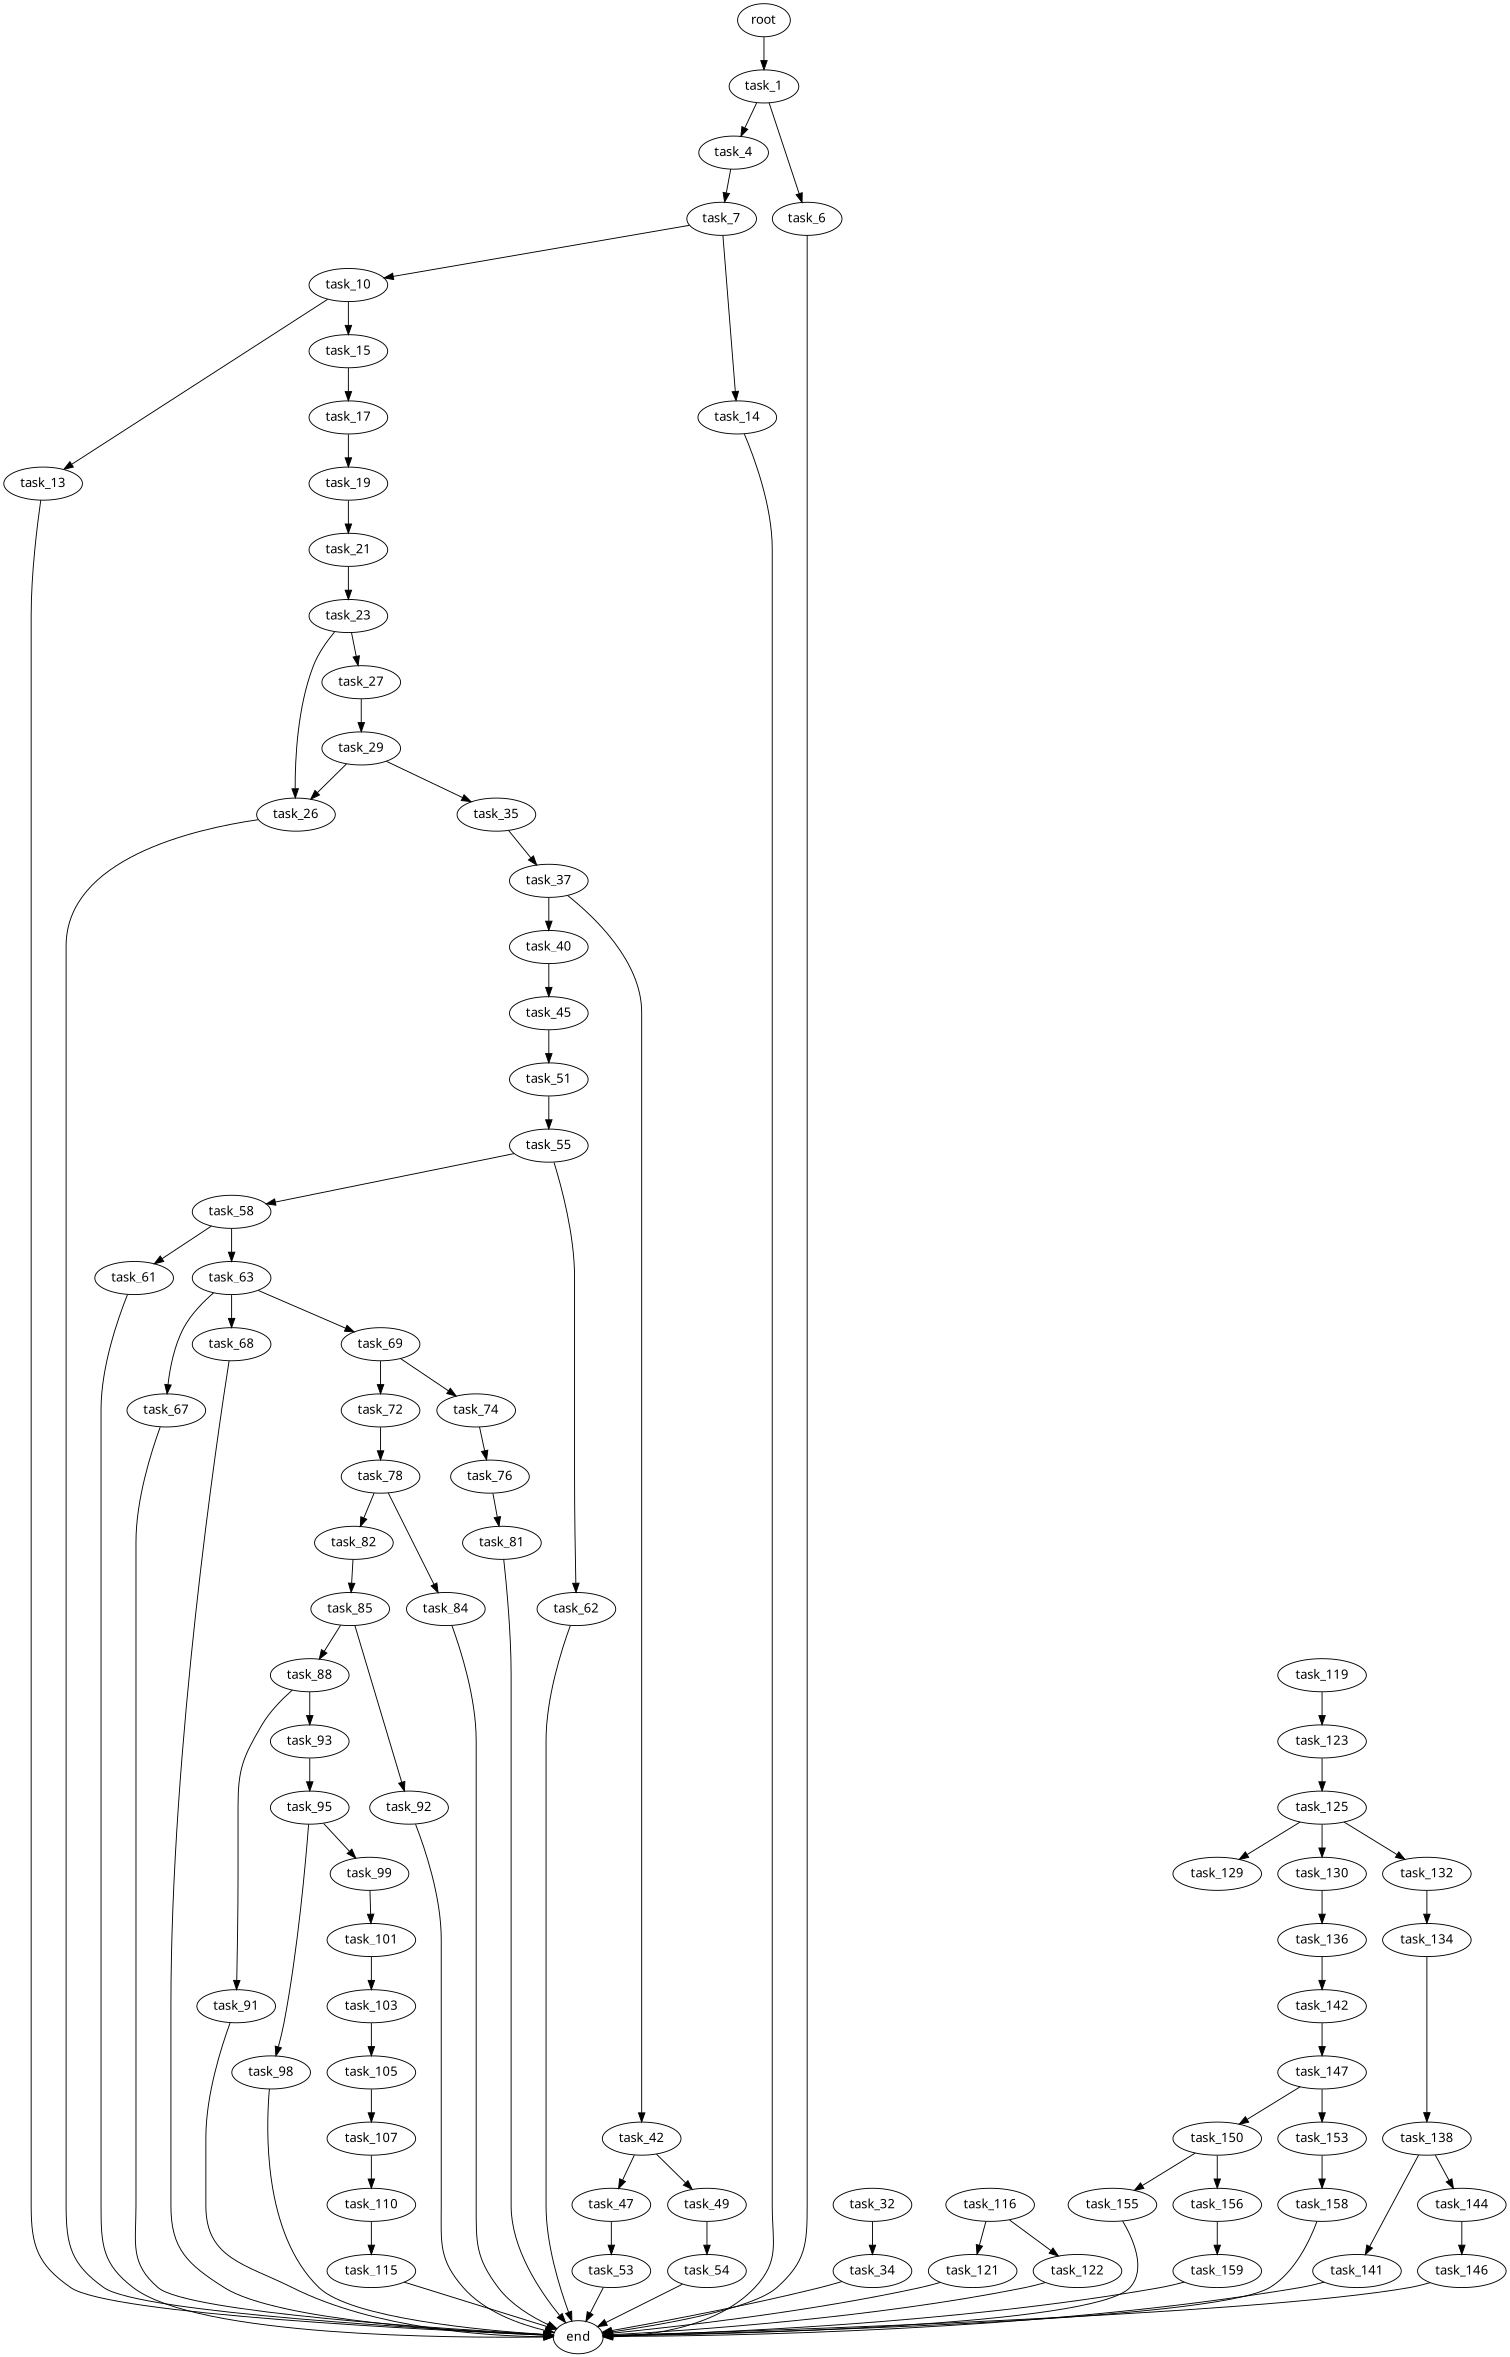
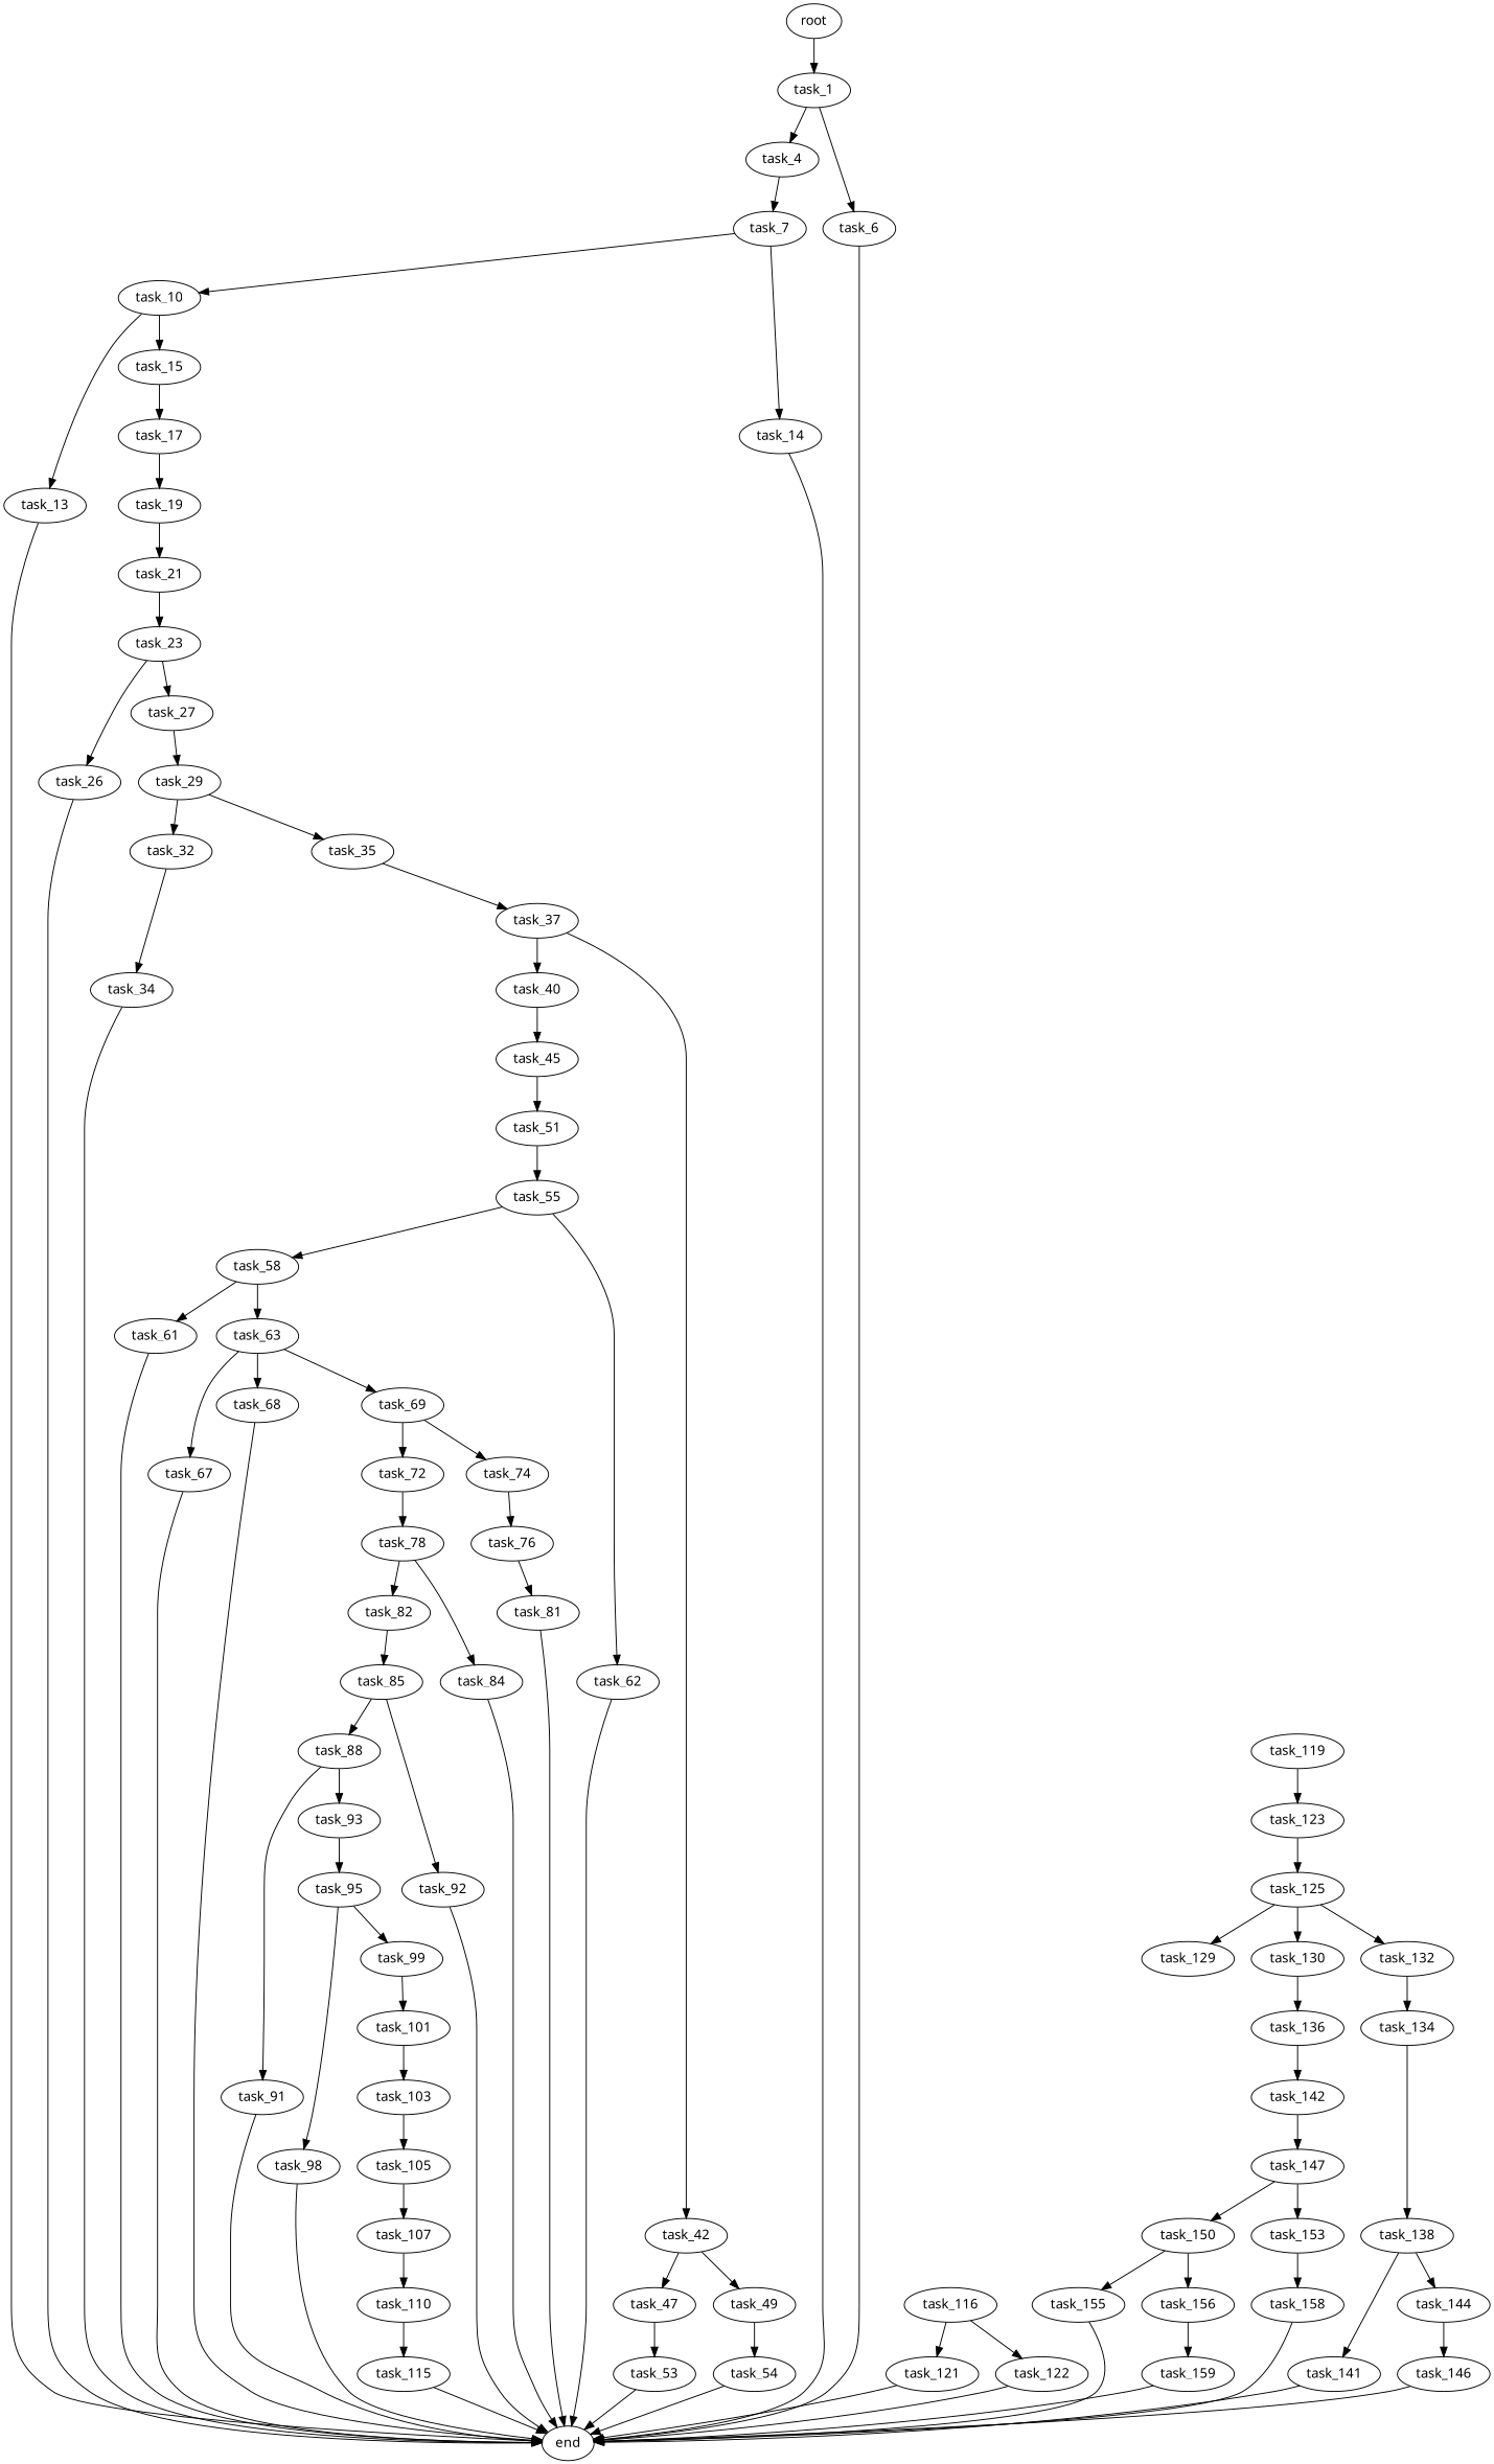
  digraph {
    fontname="Noto Sans"
    node [fontname="Noto Sans"]
    edge [fontname="Noto Sans"]
    root
    task_1
    task_4
    task_6
    task_7
    end
    task_10
    task_14
    task_13
    task_15
    task_17
    task_19
    task_21
    task_23
    task_26
    task_27
    task_29
    task_32
    task_35
    task_34
    task_37
    task_40
    task_42
    task_45
    task_47
    task_49
    task_51
    task_53
    task_54
    task_55
    task_58
    task_62
    task_61
    task_63
    task_67
    task_68
    task_69
    task_72
    task_74
    task_78
    task_76
    task_82
    task_84
    task_81
    task_85
    task_88
    task_92
    task_91
    task_93
    task_95
    task_98
    task_99
    task_101
    task_103
    task_105
    task_107
    task_110
    task_115
    task_116
    task_121
    task_122
    task_119
    task_123
    task_125
    task_129
    task_130
    task_132
    task_136
    task_134
    task_142
    task_138
    task_141
    task_144
    task_147
    task_146
    task_150
    task_153
    task_155
    task_156
    task_158
    task_159
    root -> task_1
    task_1 -> task_4
    task_1 -> task_6
    task_4 -> task_7
    task_6 -> end
    task_7 -> task_10
    task_7 -> task_14
    task_10 -> task_13
    task_10 -> task_15
    task_14 -> end
    task_13 -> end
    task_15 -> task_17
    task_17 -> task_19
    task_19 -> task_21
    task_21 -> task_23
    task_23 -> task_26
    task_23 -> task_27
    task_26 -> end
    task_27 -> task_29
-   task_29 -> task_26
+   task_29 -> task_32
    task_29 -> task_35
    task_32 -> task_34
    task_35 -> task_37
    task_34 -> end
    task_37 -> task_40
    task_37 -> task_42
    task_40 -> task_45
    task_42 -> task_47
    task_42 -> task_49
    task_45 -> task_51
    task_47 -> task_53
    task_49 -> task_54
    task_51 -> task_55
    task_53 -> end
    task_54 -> end
    task_55 -> task_58
    task_55 -> task_62
    task_58 -> task_61
    task_58 -> task_63
    task_62 -> end
    task_61 -> end
    task_63 -> task_67
    task_63 -> task_68
    task_63 -> task_69
    task_67 -> end
    task_68 -> end
    task_69 -> task_72
    task_69 -> task_74
    task_72 -> task_78
    task_74 -> task_76
    task_78 -> task_82
    task_78 -> task_84
    task_76 -> task_81
    task_82 -> task_85
    task_84 -> end
    task_81 -> end
    task_85 -> task_88
    task_85 -> task_92
    task_88 -> task_91
    task_88 -> task_93
    task_92 -> end
    task_91 -> end
    task_93 -> task_95
    task_95 -> task_98
    task_95 -> task_99
    task_98 -> end
    task_99 -> task_101
    task_101 -> task_103
    task_103 -> task_105
    task_105 -> task_107
    task_107 -> task_110
    task_110 -> task_115
    task_115 -> end
    task_116 -> task_121
    task_116 -> task_122
    task_121 -> end
    task_122 -> end
    task_119 -> task_123
    task_123 -> task_125
    task_125 -> task_129
    task_125 -> task_130
    task_125 -> task_132
    task_130 -> task_136
    task_132 -> task_134
    task_136 -> task_142
    task_134 -> task_138
    task_142 -> task_147
    task_138 -> task_141
    task_138 -> task_144
    task_141 -> end
    task_144 -> task_146
    task_147 -> task_150
    task_147 -> task_153
    task_146 -> end
    task_150 -> task_155
    task_150 -> task_156
    task_153 -> task_158
    task_155 -> end
    task_156 -> task_159
    task_158 -> end
    task_159 -> end
  }
